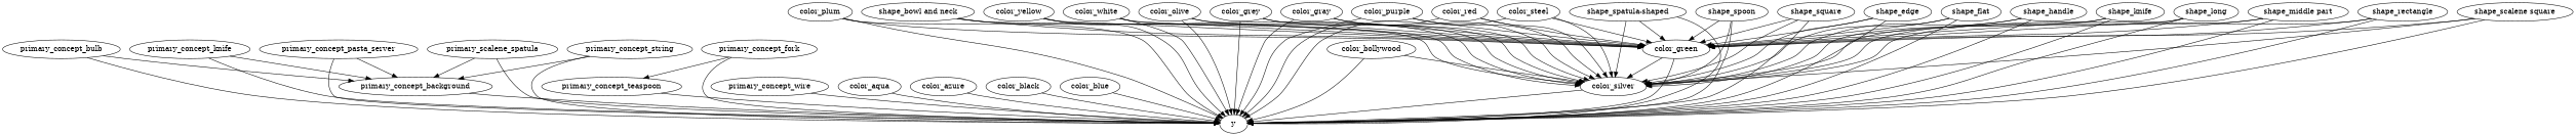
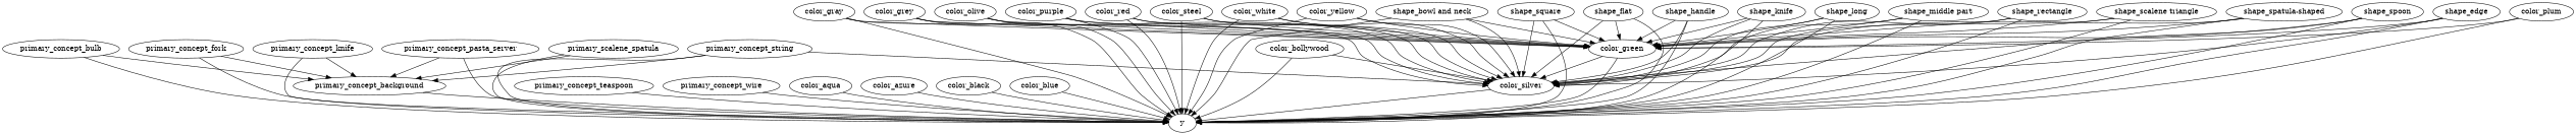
  strict digraph {
    primary_concept_background
    y
    primary_concept_bulb
    primary_concept_fork
    primary_concept_knife
    primary_concept_pasta_server
    n7 [label=primary_scalene_spatula]
    primary_concept_string
    primary_concept_teaspoon
    primary_concept_wire
    color_aqua
    color_azure
    color_black
    color_blue
    color_bollywood
    color_silver
    color_green
    color_gray
    color_grey
    color_olive
    color_plum
    color_purple
    color_red
    color_steel
    color_white
    color_yellow
    "shape_bowl and neck"
    shape_edge
    shape_flat
    shape_handle
    shape_knife
    shape_long
    "shape_middle part"
    shape_rectangle
-   "shape_scalene triangle" [label="shape_scalene square"]
+   "shape_scalene triangle"
    "shape_spatula-shaped"
    shape_spoon
    shape_square
    primary_concept_background -> y
    primary_concept_bulb -> primary_concept_background
    primary_concept_bulb -> y
-   primary_concept_fork -> primary_concept_teaspoon
+   primary_concept_fork -> primary_concept_background
    primary_concept_fork -> y
    primary_concept_knife -> primary_concept_background
    primary_concept_knife -> y
    primary_concept_pasta_server -> primary_concept_background
    primary_concept_pasta_server -> y
    n7 -> primary_concept_background
    n7 -> y
    primary_concept_string -> primary_concept_background
    primary_concept_string -> y
    primary_concept_teaspoon -> y
    primary_concept_wire -> y
    color_aqua -> y
    color_azure -> y
    color_black -> y
    color_blue -> y
    color_bollywood -> y
    color_bollywood -> color_silver
    color_silver -> y
    color_green -> y
    color_green -> color_silver
    color_gray -> y
    color_gray -> color_silver
    color_gray -> color_green
    color_grey -> y
    color_grey -> color_silver
    color_grey -> color_green
    color_olive -> y
    color_olive -> color_silver
    color_olive -> color_green
    color_plum -> y
-   color_plum -> color_silver
+   primary_concept_string -> color_silver
    color_plum -> color_green
    color_purple -> y
    color_purple -> color_silver
    color_purple -> color_green
    color_red -> y
    color_red -> color_silver
    color_red -> color_green
    color_steel -> y
    color_steel -> color_silver
    color_steel -> color_green
    color_white -> y
    color_white -> color_silver
    color_white -> color_green
    color_yellow -> y
    color_yellow -> color_silver
    color_yellow -> color_green
    "shape_bowl and neck" -> y
    "shape_bowl and neck" -> color_silver
    "shape_bowl and neck" -> color_green
    shape_edge -> y
    shape_edge -> color_silver
    shape_edge -> color_green
    shape_flat -> y
    shape_flat -> color_silver
    shape_flat -> color_green
    shape_handle -> y
    shape_handle -> color_silver
    shape_handle -> color_green
    shape_knife -> y
    shape_knife -> color_silver
    shape_knife -> color_green
    shape_long -> y
    shape_long -> color_silver
    shape_long -> color_green
    "shape_middle part" -> y
    "shape_middle part" -> color_silver
    "shape_middle part" -> color_green
    shape_rectangle -> y
    shape_rectangle -> color_silver
    shape_rectangle -> color_green
    "shape_scalene triangle" -> y
    "shape_scalene triangle" -> color_silver
    "shape_scalene triangle" -> color_green
    "shape_spatula-shaped" -> y
    "shape_spatula-shaped" -> color_silver
    "shape_spatula-shaped" -> color_green
    shape_spoon -> y
    shape_spoon -> color_silver
    shape_spoon -> color_green
    shape_square -> y
    shape_square -> color_silver
    shape_square -> color_green
  }
